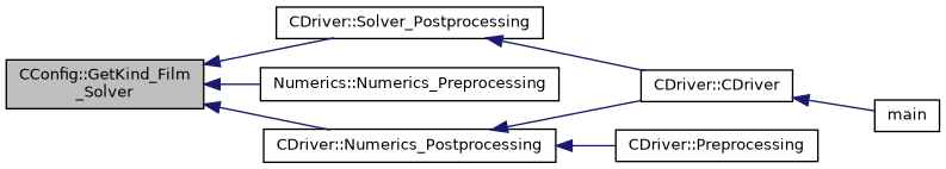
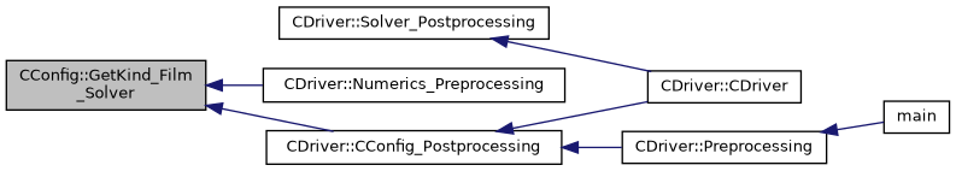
  digraph {
    rankdir=LR
    node [color=black fillcolor=white fontname=Helvetica fontsize=10 shape=record style=filled]
    edge [color=midnightblue dir=back fontname=Helvetica fontsize=10 labelfontname=Helvetica labelfontsize=10 style=solid]
    n1 [fillcolor=grey75 fontcolor=black height=0.2 label="CConfig::GetKind_Film\l_Solver" width=0.4]
    n2 [height=0.2 label="CDriver::Solver_Postprocessing" width=0.4]
-   n3 [height=0.2 label="Numerics::Numerics_Preprocessing" width=0.4]
-   n4 [height=0.2 label="CDriver::Numerics_Postprocessing" width=0.4]
+   n3 [height=0.2 label="CDriver::Numerics_Preprocessing" width=0.4]
+   n4 [height=0.2 label="CDriver::CConfig_Postprocessing" width=0.4]
    n5 [height=0.2 label="CDriver::CDriver" width=0.4]
    n6 [height=0.2 label="CDriver::Preprocessing" width=0.4]
    n7 [height=0.2 label=main width=0.4]
-   n1 -> n2
    n1 -> n3
    n1 -> n4
    n2 -> n5
    n4 -> n5
    n4 -> n6
-   n5 -> n7
+   n6 -> n7
  }
